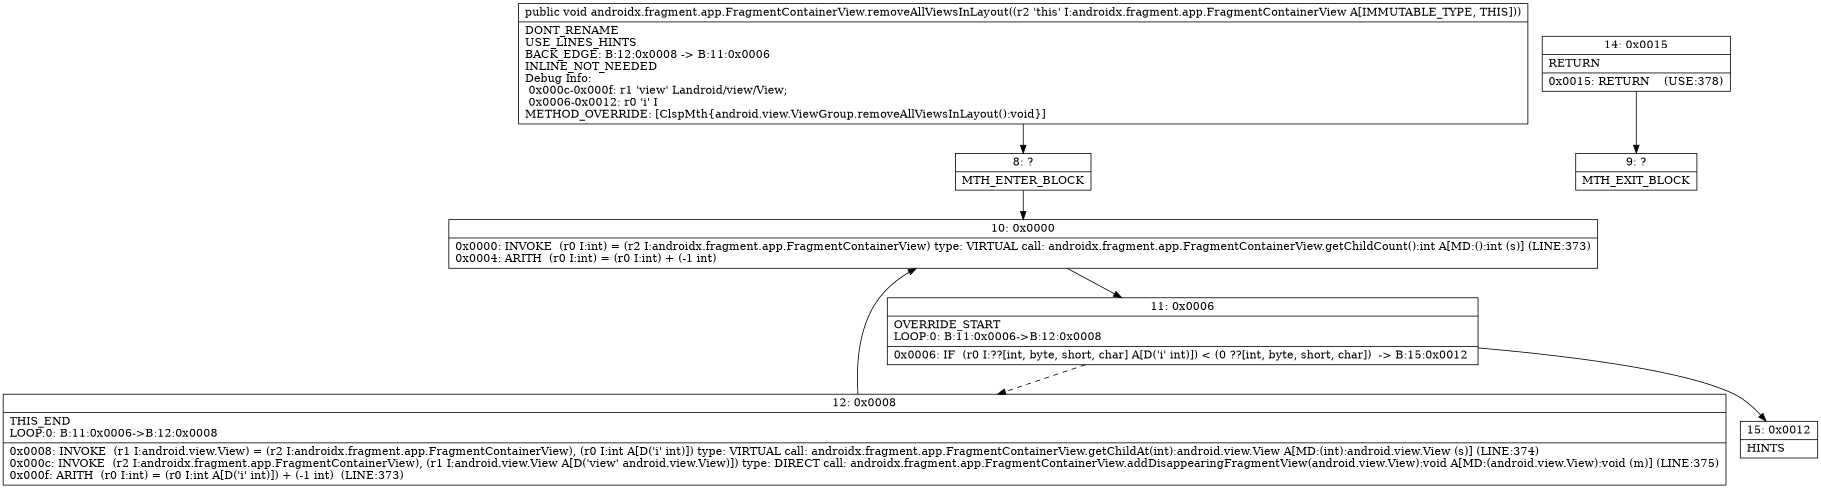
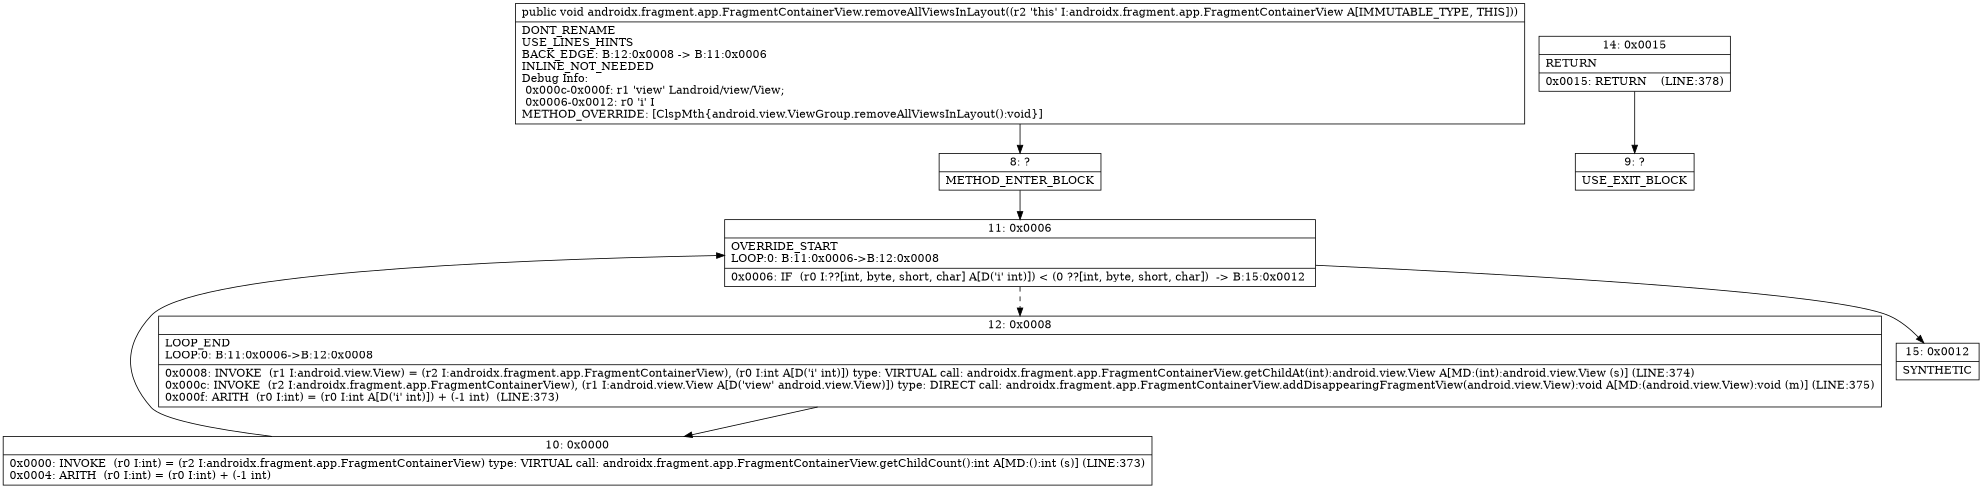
  digraph {
    node [shape=record]
-   n1 [label="{8\:\ ?|MTH_ENTER_BLOCK\l}"]
+   n1 [label="{8\:\ ?|METHOD_ENTER_BLOCK\l}"]
    n2 [label="{10\:\ 0x0000|0x0000: INVOKE  (r0 I:int) = (r2 I:androidx.fragment.app.FragmentContainerView) type: VIRTUAL call: androidx.fragment.app.FragmentContainerView.getChildCount():int A[MD:():int (s)] (LINE:373)\l0x0004: ARITH  (r0 I:int) = (r0 I:int) + (\-1 int) \l}"]
    n3 [label="{11\:\ 0x0006|OVERRIDE_START\lLOOP:0: B:11:0x0006\-\>B:12:0x0008\l|0x0006: IF  (r0 I:??[int, byte, short, char] A[D('i' int)]) \< (0 ??[int, byte, short, char])  \-\> B:15:0x0012 \l}"]
-   n4 [label="{12\:\ 0x0008|THIS_END\lLOOP:0: B:11:0x0006\-\>B:12:0x0008\l|0x0008: INVOKE  (r1 I:android.view.View) = (r2 I:androidx.fragment.app.FragmentContainerView), (r0 I:int A[D('i' int)]) type: VIRTUAL call: androidx.fragment.app.FragmentContainerView.getChildAt(int):android.view.View A[MD:(int):android.view.View (s)] (LINE:374)\l0x000c: INVOKE  (r2 I:androidx.fragment.app.FragmentContainerView), (r1 I:android.view.View A[D('view' android.view.View)]) type: DIRECT call: androidx.fragment.app.FragmentContainerView.addDisappearingFragmentView(android.view.View):void A[MD:(android.view.View):void (m)] (LINE:375)\l0x000f: ARITH  (r0 I:int) = (r0 I:int A[D('i' int)]) + (\-1 int)  (LINE:373)\l}"]
-   n5 [label="{15\:\ 0x0012|HINTS\l}"]
-   n6 [label="{14\:\ 0x0015|RETURN\l|0x0015: RETURN    (USE:378)\l}"]
-   n7 [label="{9\:\ ?|MTH_EXIT_BLOCK\l}"]
+   n4 [label="{12\:\ 0x0008|LOOP_END\lLOOP:0: B:11:0x0006\-\>B:12:0x0008\l|0x0008: INVOKE  (r1 I:android.view.View) = (r2 I:androidx.fragment.app.FragmentContainerView), (r0 I:int A[D('i' int)]) type: VIRTUAL call: androidx.fragment.app.FragmentContainerView.getChildAt(int):android.view.View A[MD:(int):android.view.View (s)] (LINE:374)\l0x000c: INVOKE  (r2 I:androidx.fragment.app.FragmentContainerView), (r1 I:android.view.View A[D('view' android.view.View)]) type: DIRECT call: androidx.fragment.app.FragmentContainerView.addDisappearingFragmentView(android.view.View):void A[MD:(android.view.View):void (m)] (LINE:375)\l0x000f: ARITH  (r0 I:int) = (r0 I:int A[D('i' int)]) + (\-1 int)  (LINE:373)\l}"]
+   n5 [label="{15\:\ 0x0012|SYNTHETIC\l}"]
+   n6 [label="{14\:\ 0x0015|RETURN\l|0x0015: RETURN    (LINE:378)\l}"]
+   n7 [label="{9\:\ ?|USE_EXIT_BLOCK\l}"]
    n8 [label="{public void androidx.fragment.app.FragmentContainerView.removeAllViewsInLayout((r2 'this' I:androidx.fragment.app.FragmentContainerView A[IMMUTABLE_TYPE, THIS]))  | DONT_RENAME\lUSE_LINES_HINTS\lBACK_EDGE: B:12:0x0008 \-\> B:11:0x0006\lINLINE_NOT_NEEDED\lDebug Info:\l  0x000c\-0x000f: r1 'view' Landroid\/view\/View;\l  0x0006\-0x0012: r0 'i' I\lMETHOD_OVERRIDE: [ClspMth\{android.view.ViewGroup.removeAllViewsInLayout():void\}]\l}"]
-   n1 -> n2
+   n1 -> n3
    n2 -> n3
    n3 -> n4 [style=dashed]
    n3 -> n5
    n4 -> n2
    n6 -> n7
    n8 -> n1
  }
